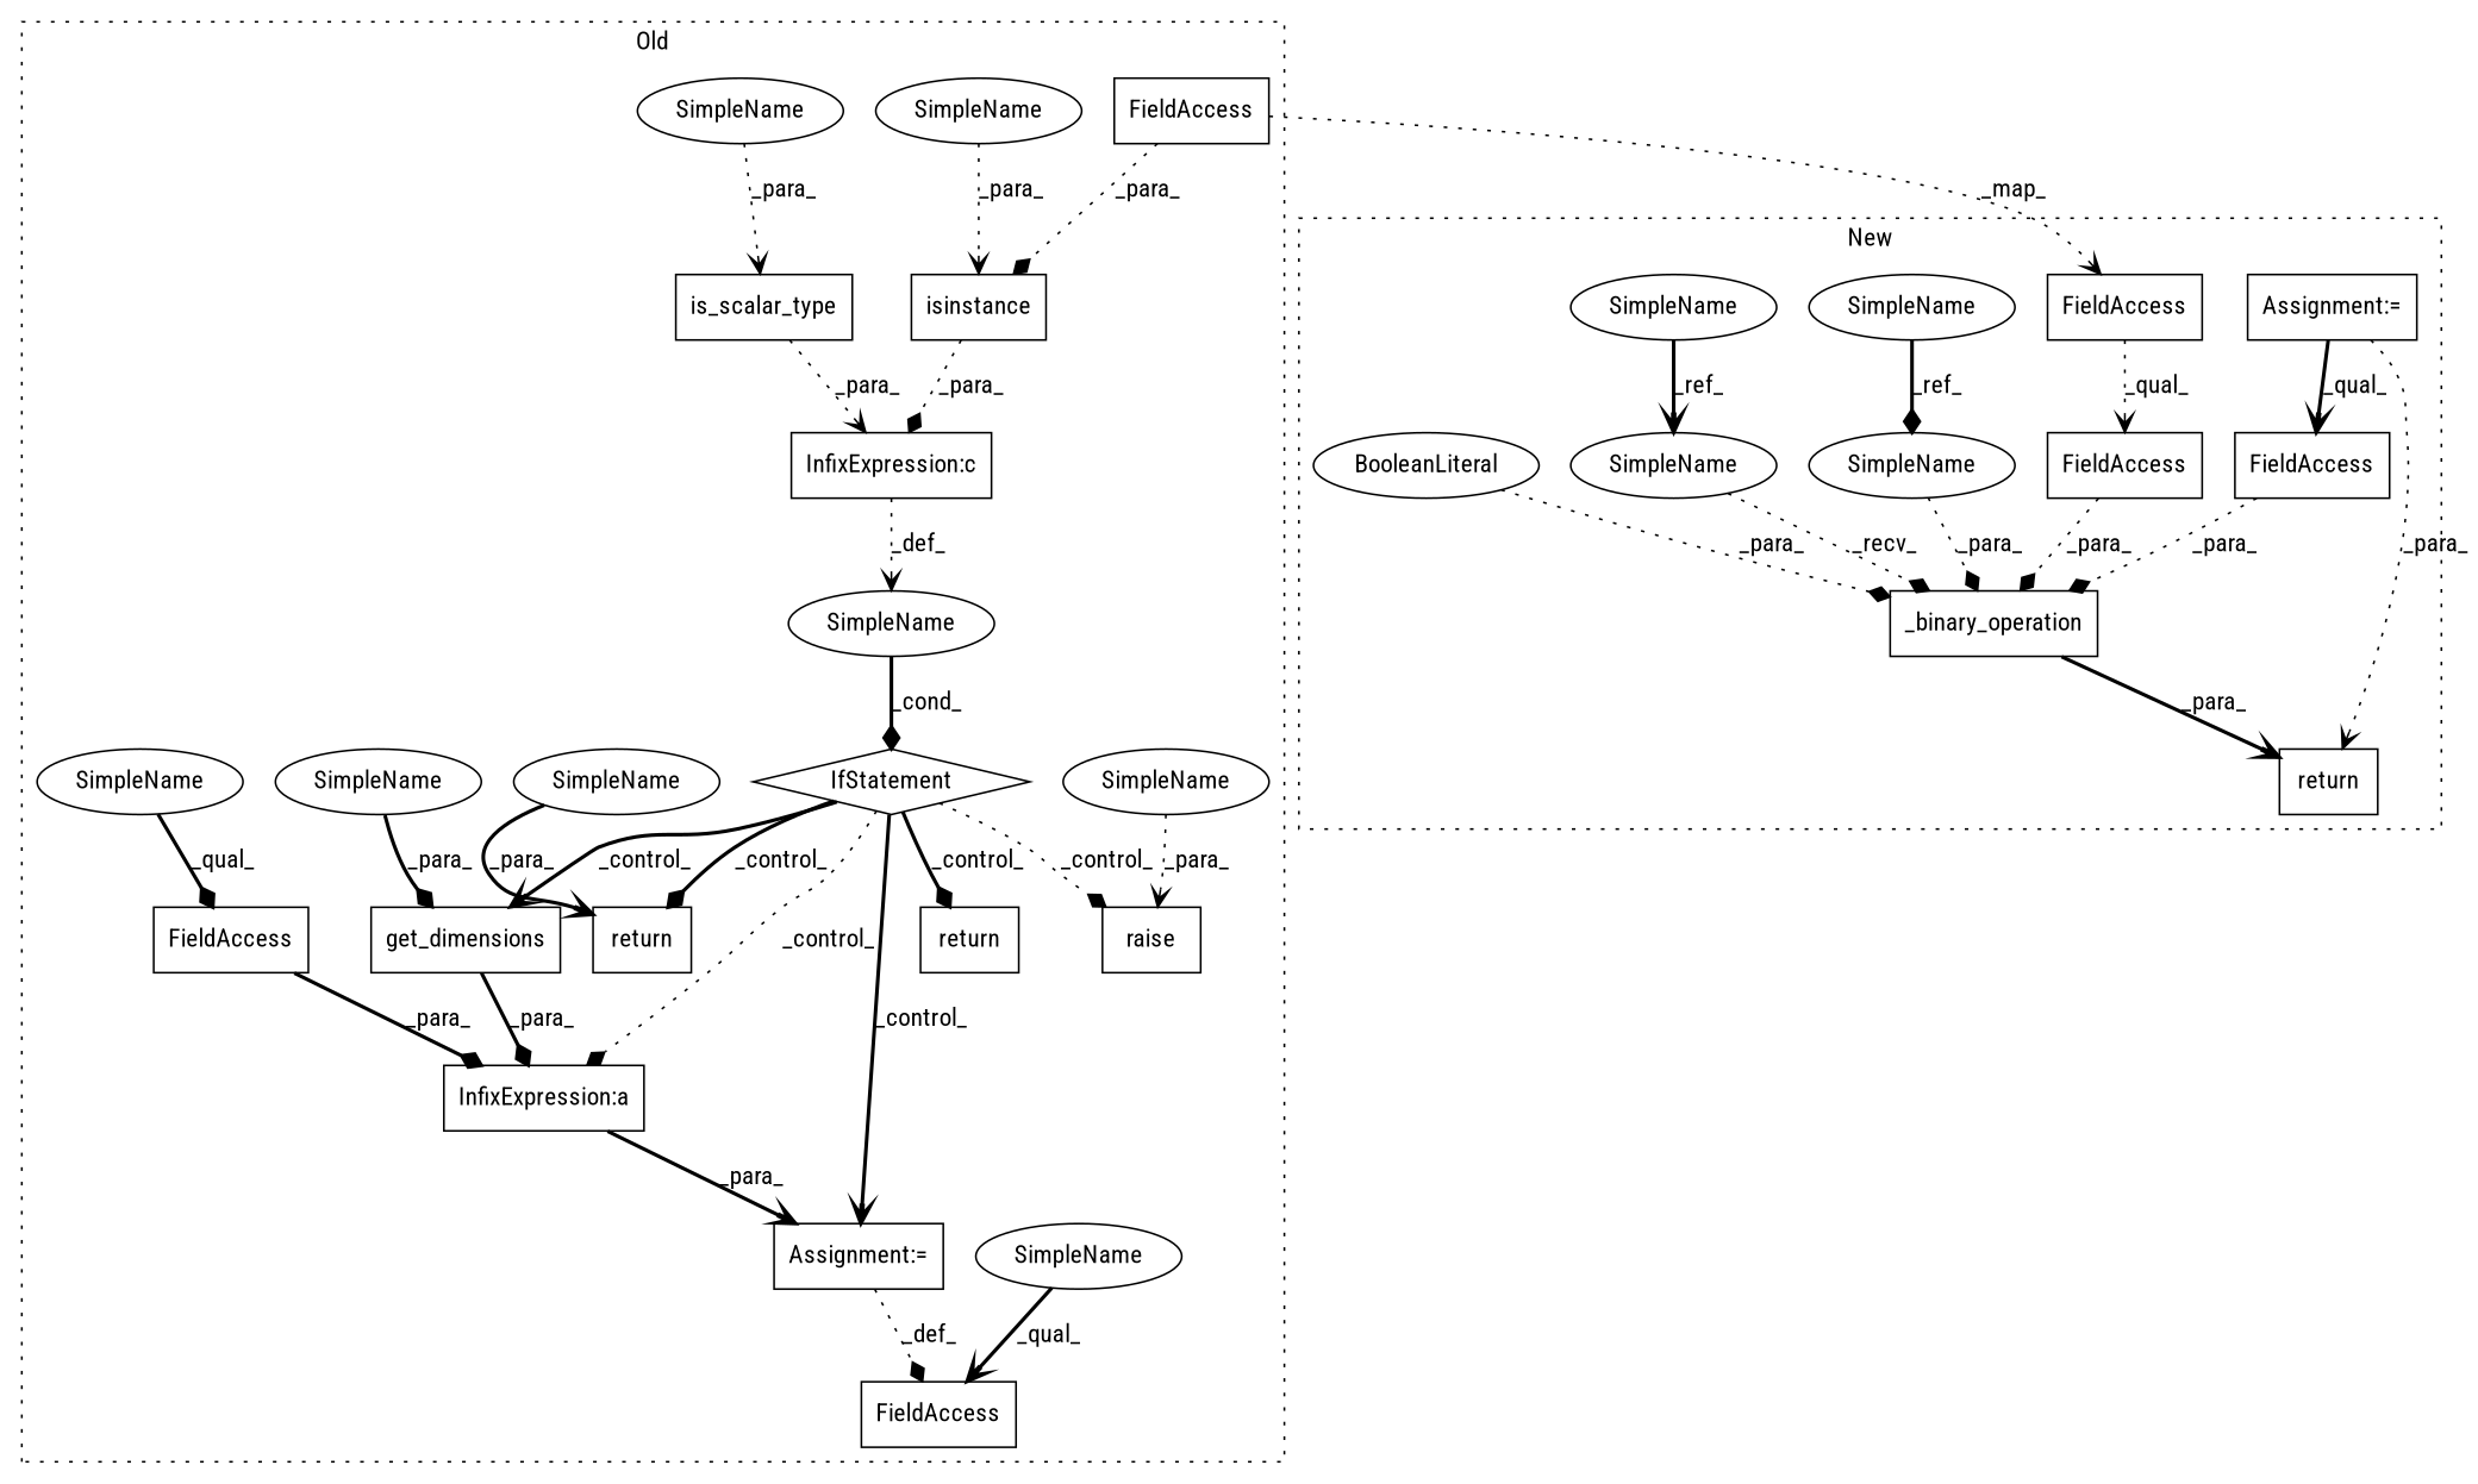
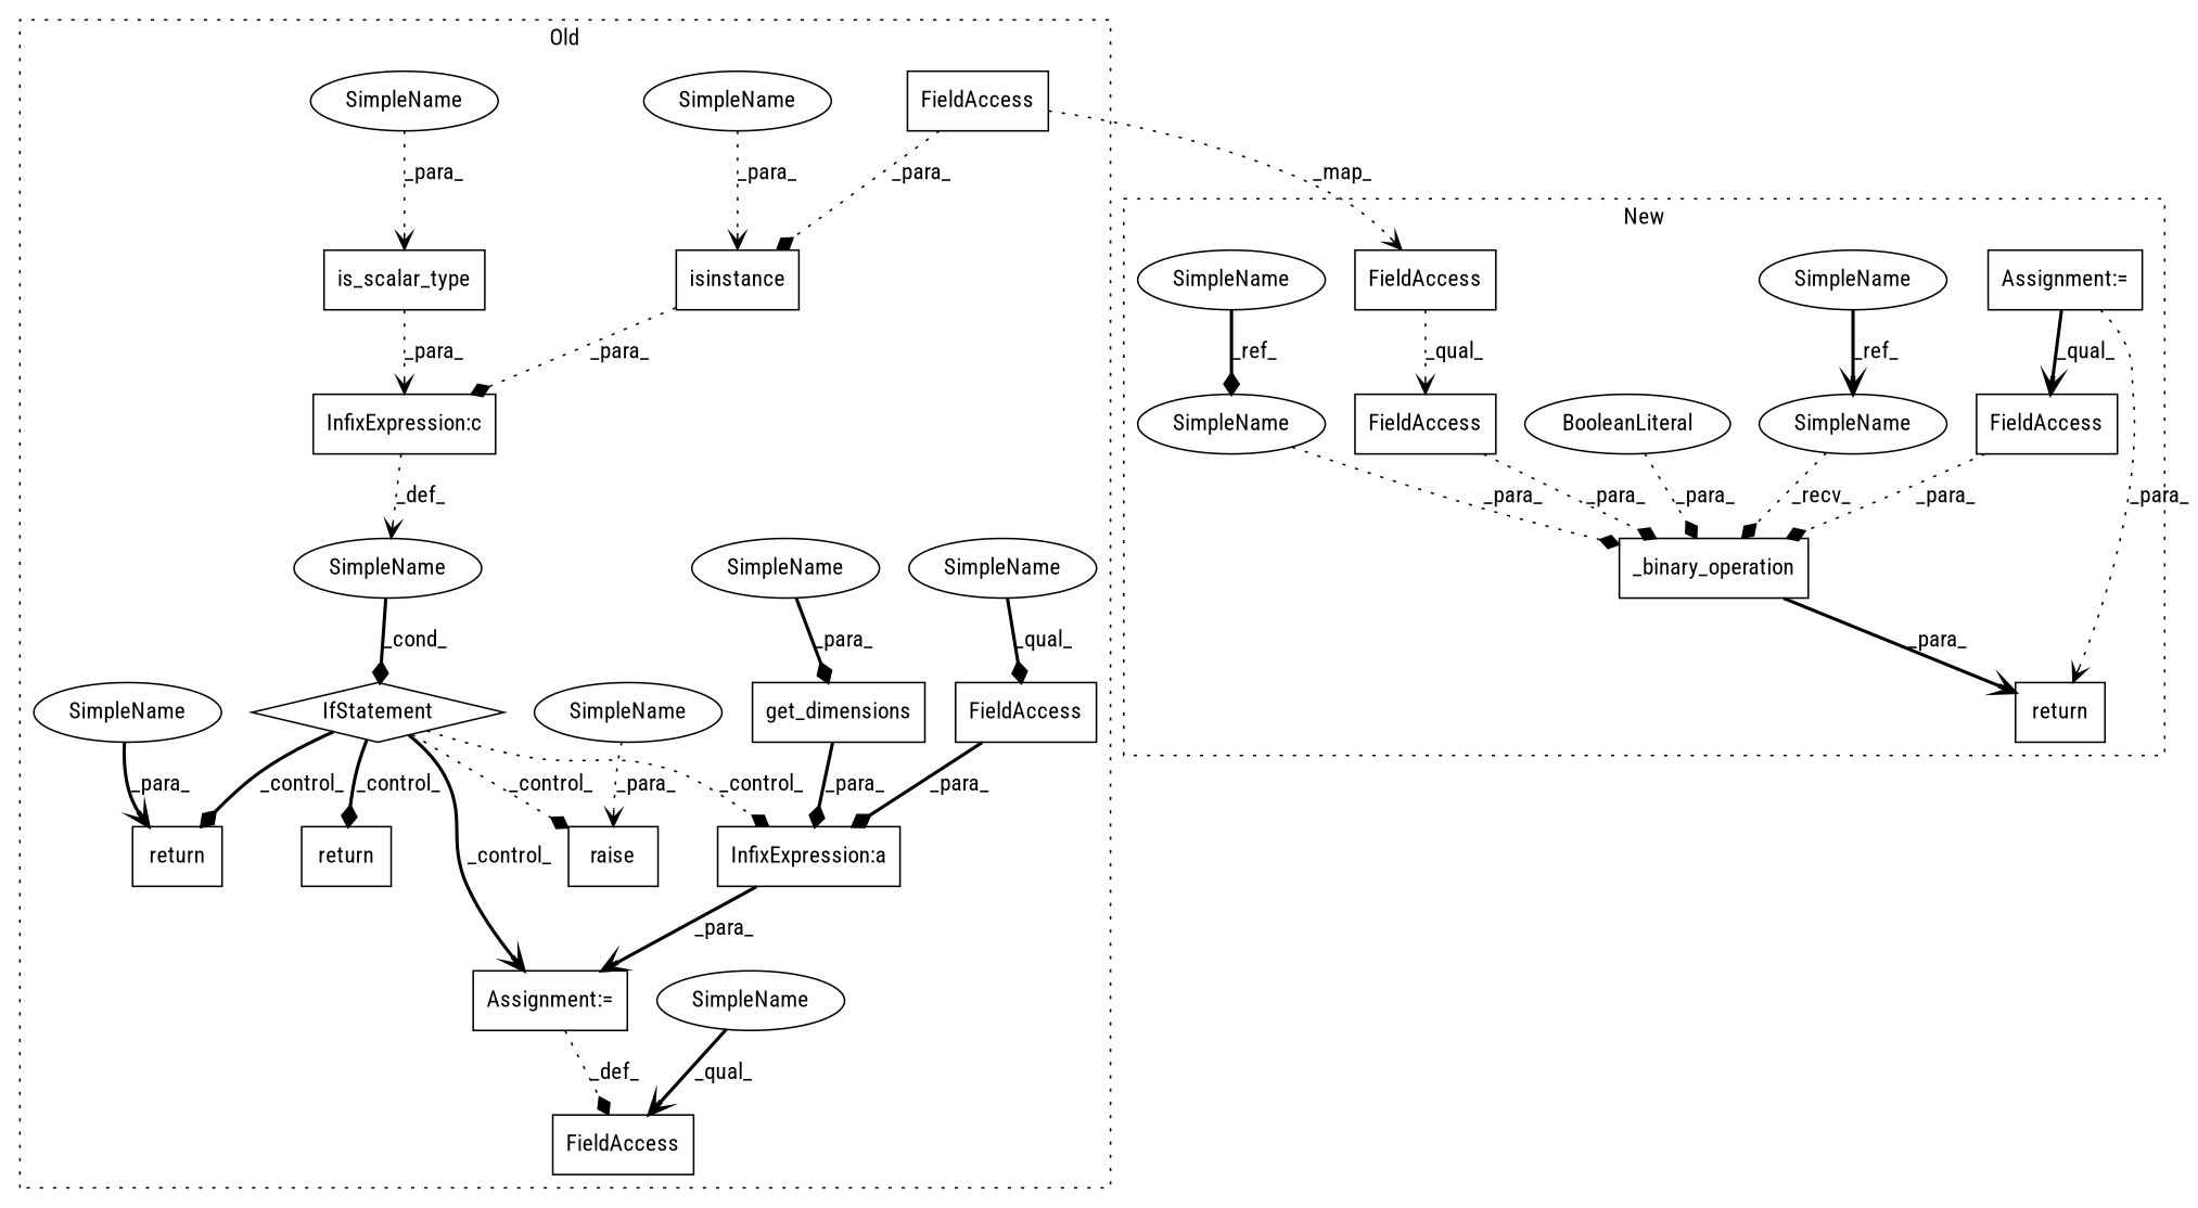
  digraph {
    fontname="Roboto Condensed"
    node [a=42 fontname="Roboto Condensed" l=4 s=20866 shape=box]
    edge [arrowhead=diamond fontname="Roboto Condensed" style=dotted]
    n1 [a=32 l="15,1" label=get_dimensions s="20877,20897"]
    n2 [label=SimpleName shape=ellipse l="" s=""]
    n3 [a=41 l=7 label=return s=20907]
    n4 [a=27 l=3 label="InfixExpression:a" s=20874]
    n5 [a=27 label="InfixExpression:c" s=20773]
    n6 [a=32 l="11,1" label=isinstance s="20742,20772"]
    n7 [a=22 l=8 label=FieldAccess]
    n8 [a=25 l="4,2" label=IfStatement s="20738,20798" shape=diamond]
    n9 [a=32 l="15,1" label=is_scalar_type s="20777,20797"]
    n10 [a=22 l=8 label=FieldAccess s=20856]
    n11 [a=32 l="6,1" label=raise s="20808,20827"]
    n12 [a=7 l=1 label="Assignment:=" s=20864]
    n13 [a=41 l=7 label=return s=20940]
    n14 [a=22 l=13 label=FieldAccess s=20759]
    n15 [label=SimpleName s=20914 shape=ellipse]
    n16 [label=SimpleName s=20823 shape=ellipse]
    n17 [label=SimpleName s=20856 shape=ellipse]
    n18 [label=SimpleName shape=ellipse]
    n19 [l=5 label=SimpleName s=20892 shape=ellipse]
    n20 [l=5 label=SimpleName s=20792 shape=ellipse]
    n21 [l=5 label=SimpleName s=20753 shape=ellipse]
    n22 [a=32 l="18,1" label=_binary_operation s="20760,20828"]
    n23 [l=5 label=SimpleName s=20715 shape=ellipse]
    n24 [a=41 l=7 label=return s=20748]
    n25 [a=22 l=12 label=FieldAccess s=20811]
    n26 [a=22 l=26 label=FieldAccess s=20784]
    n27 [label=SimpleName s=20704 shape=ellipse]
    n28 [a=9 label=BooleanLiteral s=20824 shape=ellipse]
    n29 [a=7 l=8 label="Assignment:=" s=20734]
    n30 [a=22 l=13 label=FieldAccess s=20784]
    n31 [label=SimpleName s=20755 shape=ellipse]
    n32 [l=5 label=SimpleName s=20778 shape=ellipse]
    subgraph cluster_1 {
      label=Old
      style=dotted
      n1
      n2
      n3
      n4
      n5
      n6
      n7
      n8
      n9
      n10
      n11
      n12
      n13
      n14
      n15
      n16
      n17
      n18
      n19
      n20
      n21
    }
    subgraph cluster_2 {
      label=New
      style=dotted
      n22
      n23
      n24
      n25
      n26
      n27
      n28
      n29
      n30
      n31
      n32
    }
    n1 -> n4 [label=_para_ style=bold]
    n2 -> n8 [label=_cond_ style=bold]
    n4 -> n12 [arrowhead=vee label=_para_ style=bold]
    n5 -> n2 [arrowhead=vee label=_def_]
    n6 -> n5 [label=_para_]
    n7 -> n4 [label=_para_ style=bold]
-   n8 -> n1 [arrowhead=vee label=_control_ style=bold]
    n8 -> n3 [label=_control_ style=bold]
    n8 -> n4 [label=_control_]
    n8 -> n11 [label=_control_]
    n8 -> n12 [arrowhead=vee label=_control_ style=bold]
    n8 -> n13 [label=_control_ style=bold]
    n9 -> n5 [arrowhead=vee label=_para_]
    n12 -> n10 [label=_def_]
    n14 -> n6 [label=_para_]
    n14 -> n30 [arrowhead=vee label=_map_]
    n15 -> n3 [arrowhead=vee label=_para_ style=bold]
    n16 -> n11 [arrowhead=vee label=_para_]
    n17 -> n10 [arrowhead=vee label=_qual_ style=bold]
    n18 -> n7 [label=_qual_ style=bold]
    n19 -> n1 [label=_para_ style=bold]
    n20 -> n9 [arrowhead=vee label=_para_]
    n21 -> n6 [arrowhead=vee label=_para_]
    n22 -> n24 [arrowhead=vee label=_para_ style=bold]
    n23 -> n32 [label=_ref_ style=bold]
    n25 -> n22 [label=_para_]
    n26 -> n22 [label=_para_]
    n27 -> n31 [arrowhead=vee label=_ref_ style=bold]
    n28 -> n22 [label=_para_]
    n29 -> n24 [arrowhead=vee label=_para_]
    n29 -> n25 [arrowhead=vee label=_qual_ style=bold]
    n30 -> n26 [arrowhead=vee label=_qual_]
    n31 -> n22 [label=_recv_]
    n32 -> n22 [label=_para_]
  }
